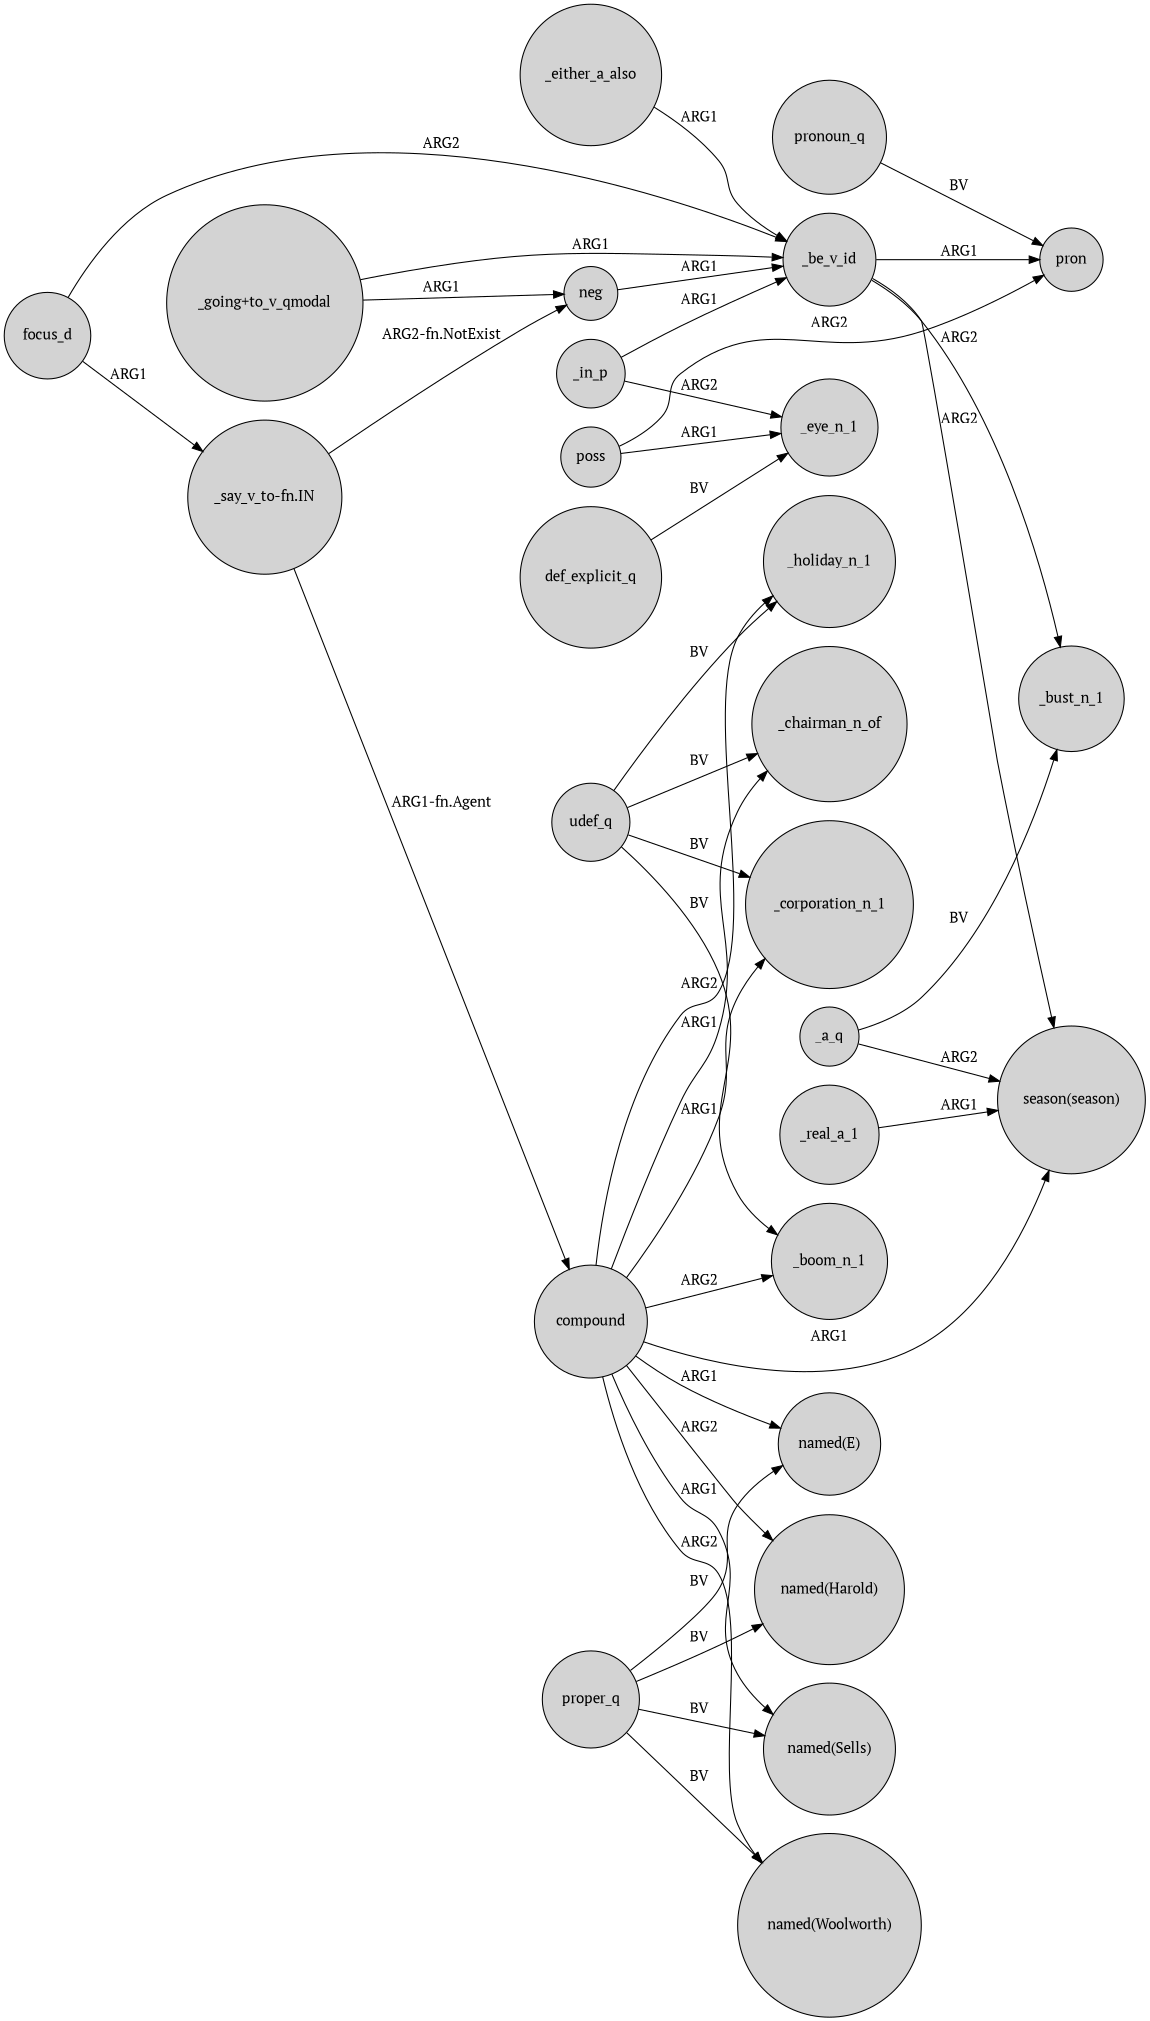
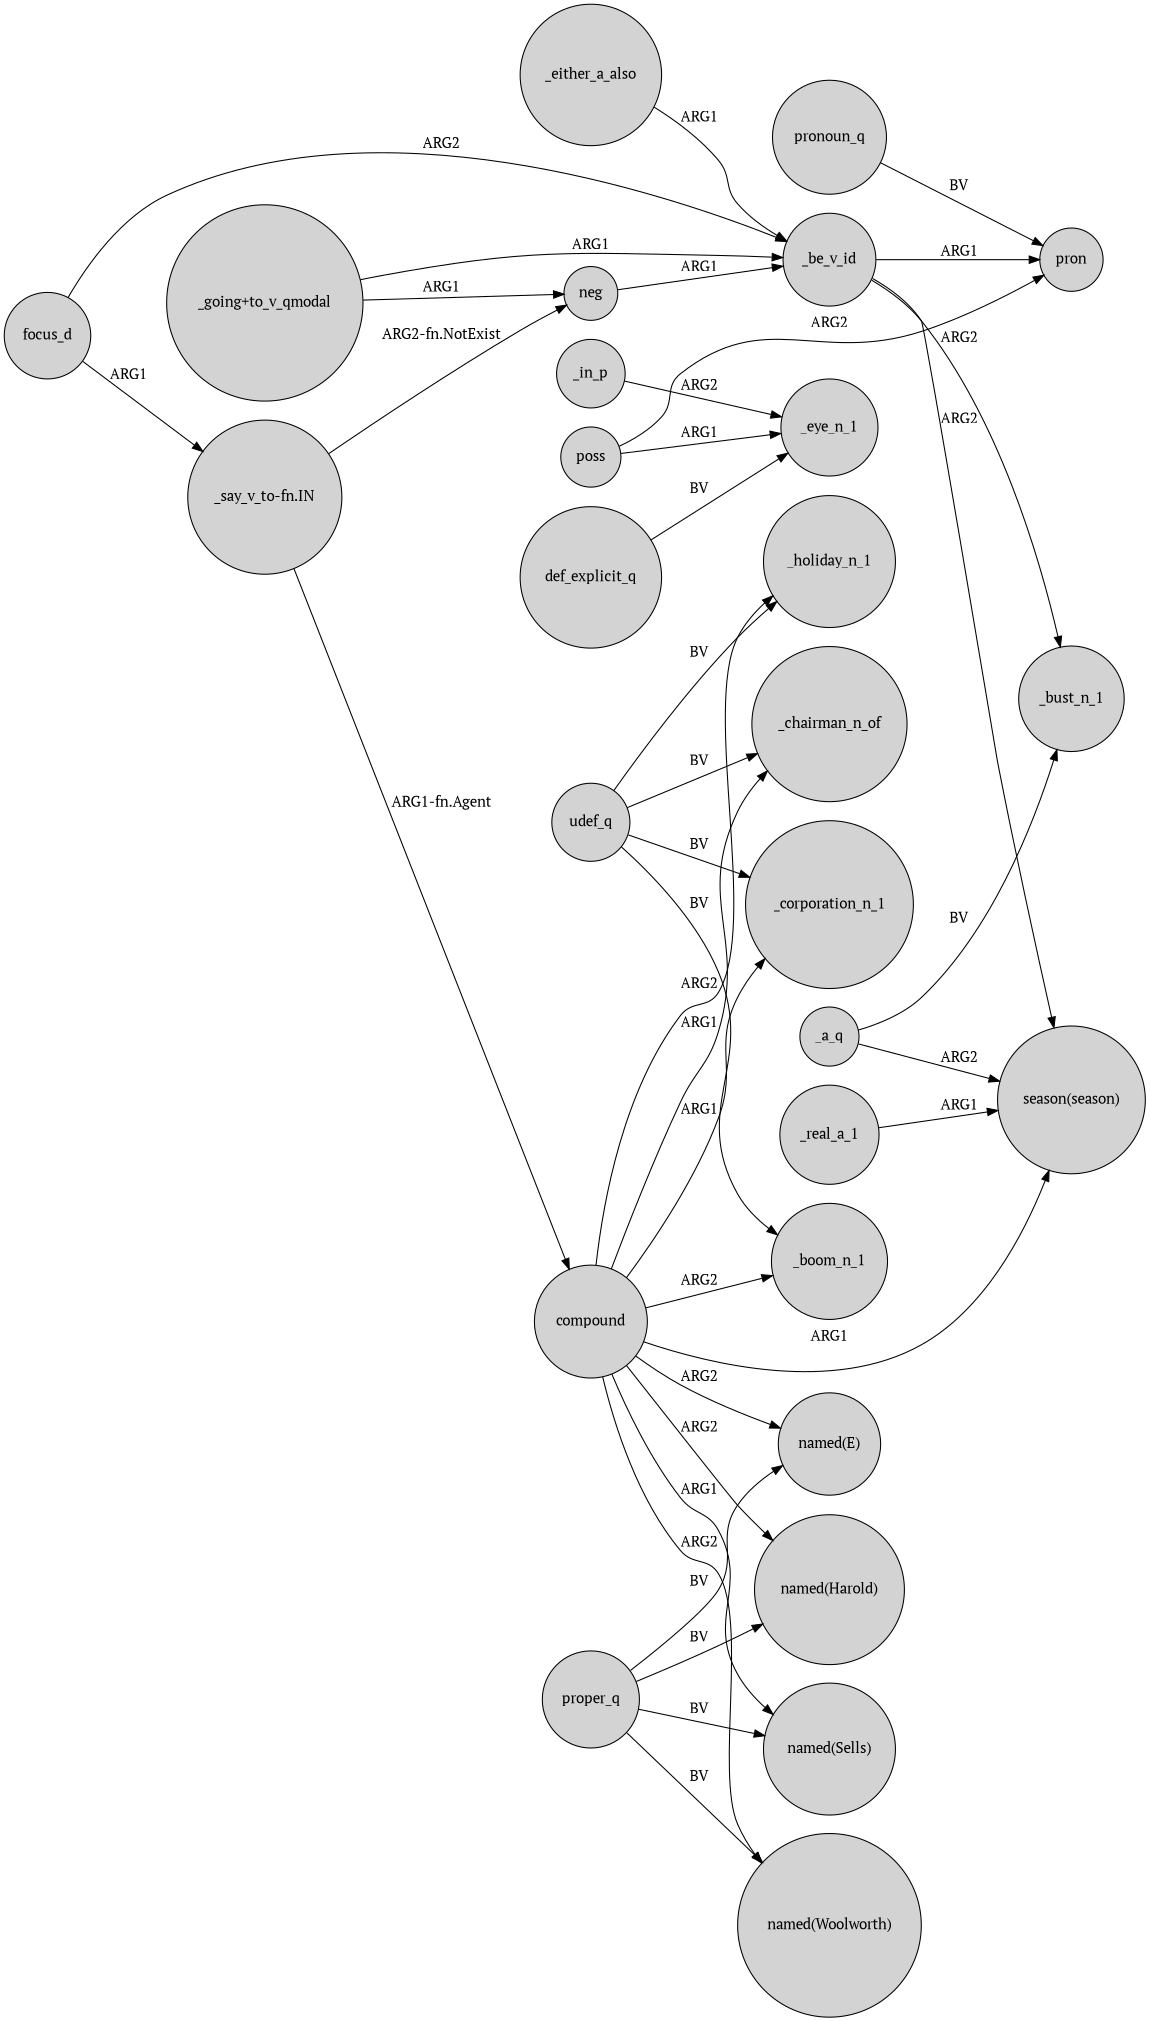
  digraph {
    fontname="PT Serif"
    rankdir=LR
    node [fontname="PT Serif" shape=circle style=filled]
    edge [fontname="PT Serif"]
    focus_d
    _be_v_id
    "_say_v_to-fn.IN"
    pron
    "season(season)"
    _bust_n_1
    compound
    neg
    _chairman_n_of
    "named(Woolworth)"
    _boom_n_1
    "named(Harold)"
    "named(Sells)"
    "named(E)"
    _corporation_n_1
    _holiday_n_1
    poss
    _eye_n_1
    proper_q
    _a_q
    "_going+to_v_qmodal"
    udef_q
    pronoun_q
    _either_a_also
    _in_p
    _real_a_1
    def_explicit_q
    focus_d -> _be_v_id [label=ARG2]
    focus_d -> "_say_v_to-fn.IN" [label=ARG1]
    _be_v_id -> pron [label=ARG1]
    _be_v_id -> "season(season)" [label=ARG2]
    _be_v_id -> _bust_n_1 [label=ARG2]
    "_say_v_to-fn.IN" -> compound [label="ARG1-fn.Agent"]
    "_say_v_to-fn.IN" -> neg [label="ARG2-fn.NotExist"]
    compound -> "season(season)" [label=ARG1]
    compound -> _chairman_n_of [label=ARG1]
    compound -> "named(Woolworth)" [label=ARG2]
    compound -> _boom_n_1 [label=ARG2]
    compound -> "named(Harold)" [label=ARG2]
    compound -> "named(Sells)" [label=ARG1]
-   compound -> "named(E)" [label=ARG1]
+   compound -> "named(E)" [label=ARG2]
    compound -> _corporation_n_1 [label=ARG1]
    compound -> _holiday_n_1 [label=ARG2]
    neg -> _be_v_id [label=ARG1]
    poss -> pron [label=ARG2]
    poss -> _eye_n_1 [label=ARG1]
    proper_q -> "named(Woolworth)" [label=BV]
    proper_q -> "named(Harold)" [label=BV]
    proper_q -> "named(Sells)" [label=BV]
    proper_q -> "named(E)" [label=BV]
    _a_q -> "season(season)" [label=ARG2]
    _a_q -> _bust_n_1 [label=BV]
    "_going+to_v_qmodal" -> _be_v_id [label=ARG1]
    "_going+to_v_qmodal" -> neg [label=ARG1]
    udef_q -> _chairman_n_of [label=BV]
    udef_q -> _boom_n_1 [label=BV]
    udef_q -> _corporation_n_1 [label=BV]
    udef_q -> _holiday_n_1 [label=BV]
    pronoun_q -> pron [label=BV]
    _either_a_also -> _be_v_id [label=ARG1]
-   _in_p -> _be_v_id [label=ARG1]
    _in_p -> _eye_n_1 [label=ARG2]
    _real_a_1 -> "season(season)" [label=ARG1]
    def_explicit_q -> _eye_n_1 [label=BV]
  }
